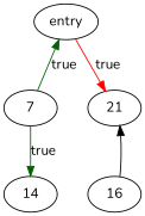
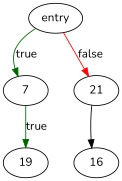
  digraph {
    fontname=Nunito
    node [fontname=Nunito]
    edge [color=darkgreen fontname=Nunito]
    n1 [label=entry]
    n2 [label=7]
    21
-   14
+   14 [label=19]
    n5 [label=16]
-   n2 -> n1 [label=true]
-   n1 -> 21 [color=red label=true]
+   n1 -> n2 [label=true]
+   n1 -> 21 [color=red label=false]
    n2 -> 14 [label=true]
-   n5 -> 21 [color=""]
+   21 -> n5 [color=""]
  }
